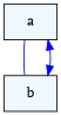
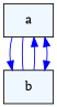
  digraph {
    bgcolor=white
    fontname="PT Serif"
    rankdir=TB
    node [fillcolor=AliceBlue fontname="PT Serif" shape=box style=filled]
    edge [color=Blue fontname="PT Serif"]
    a
    b
+   a -> b [dir=forward]
    a -> b [dir=none]
+   a -> b [dir=back]
    a -> b [dir=both]
  }
